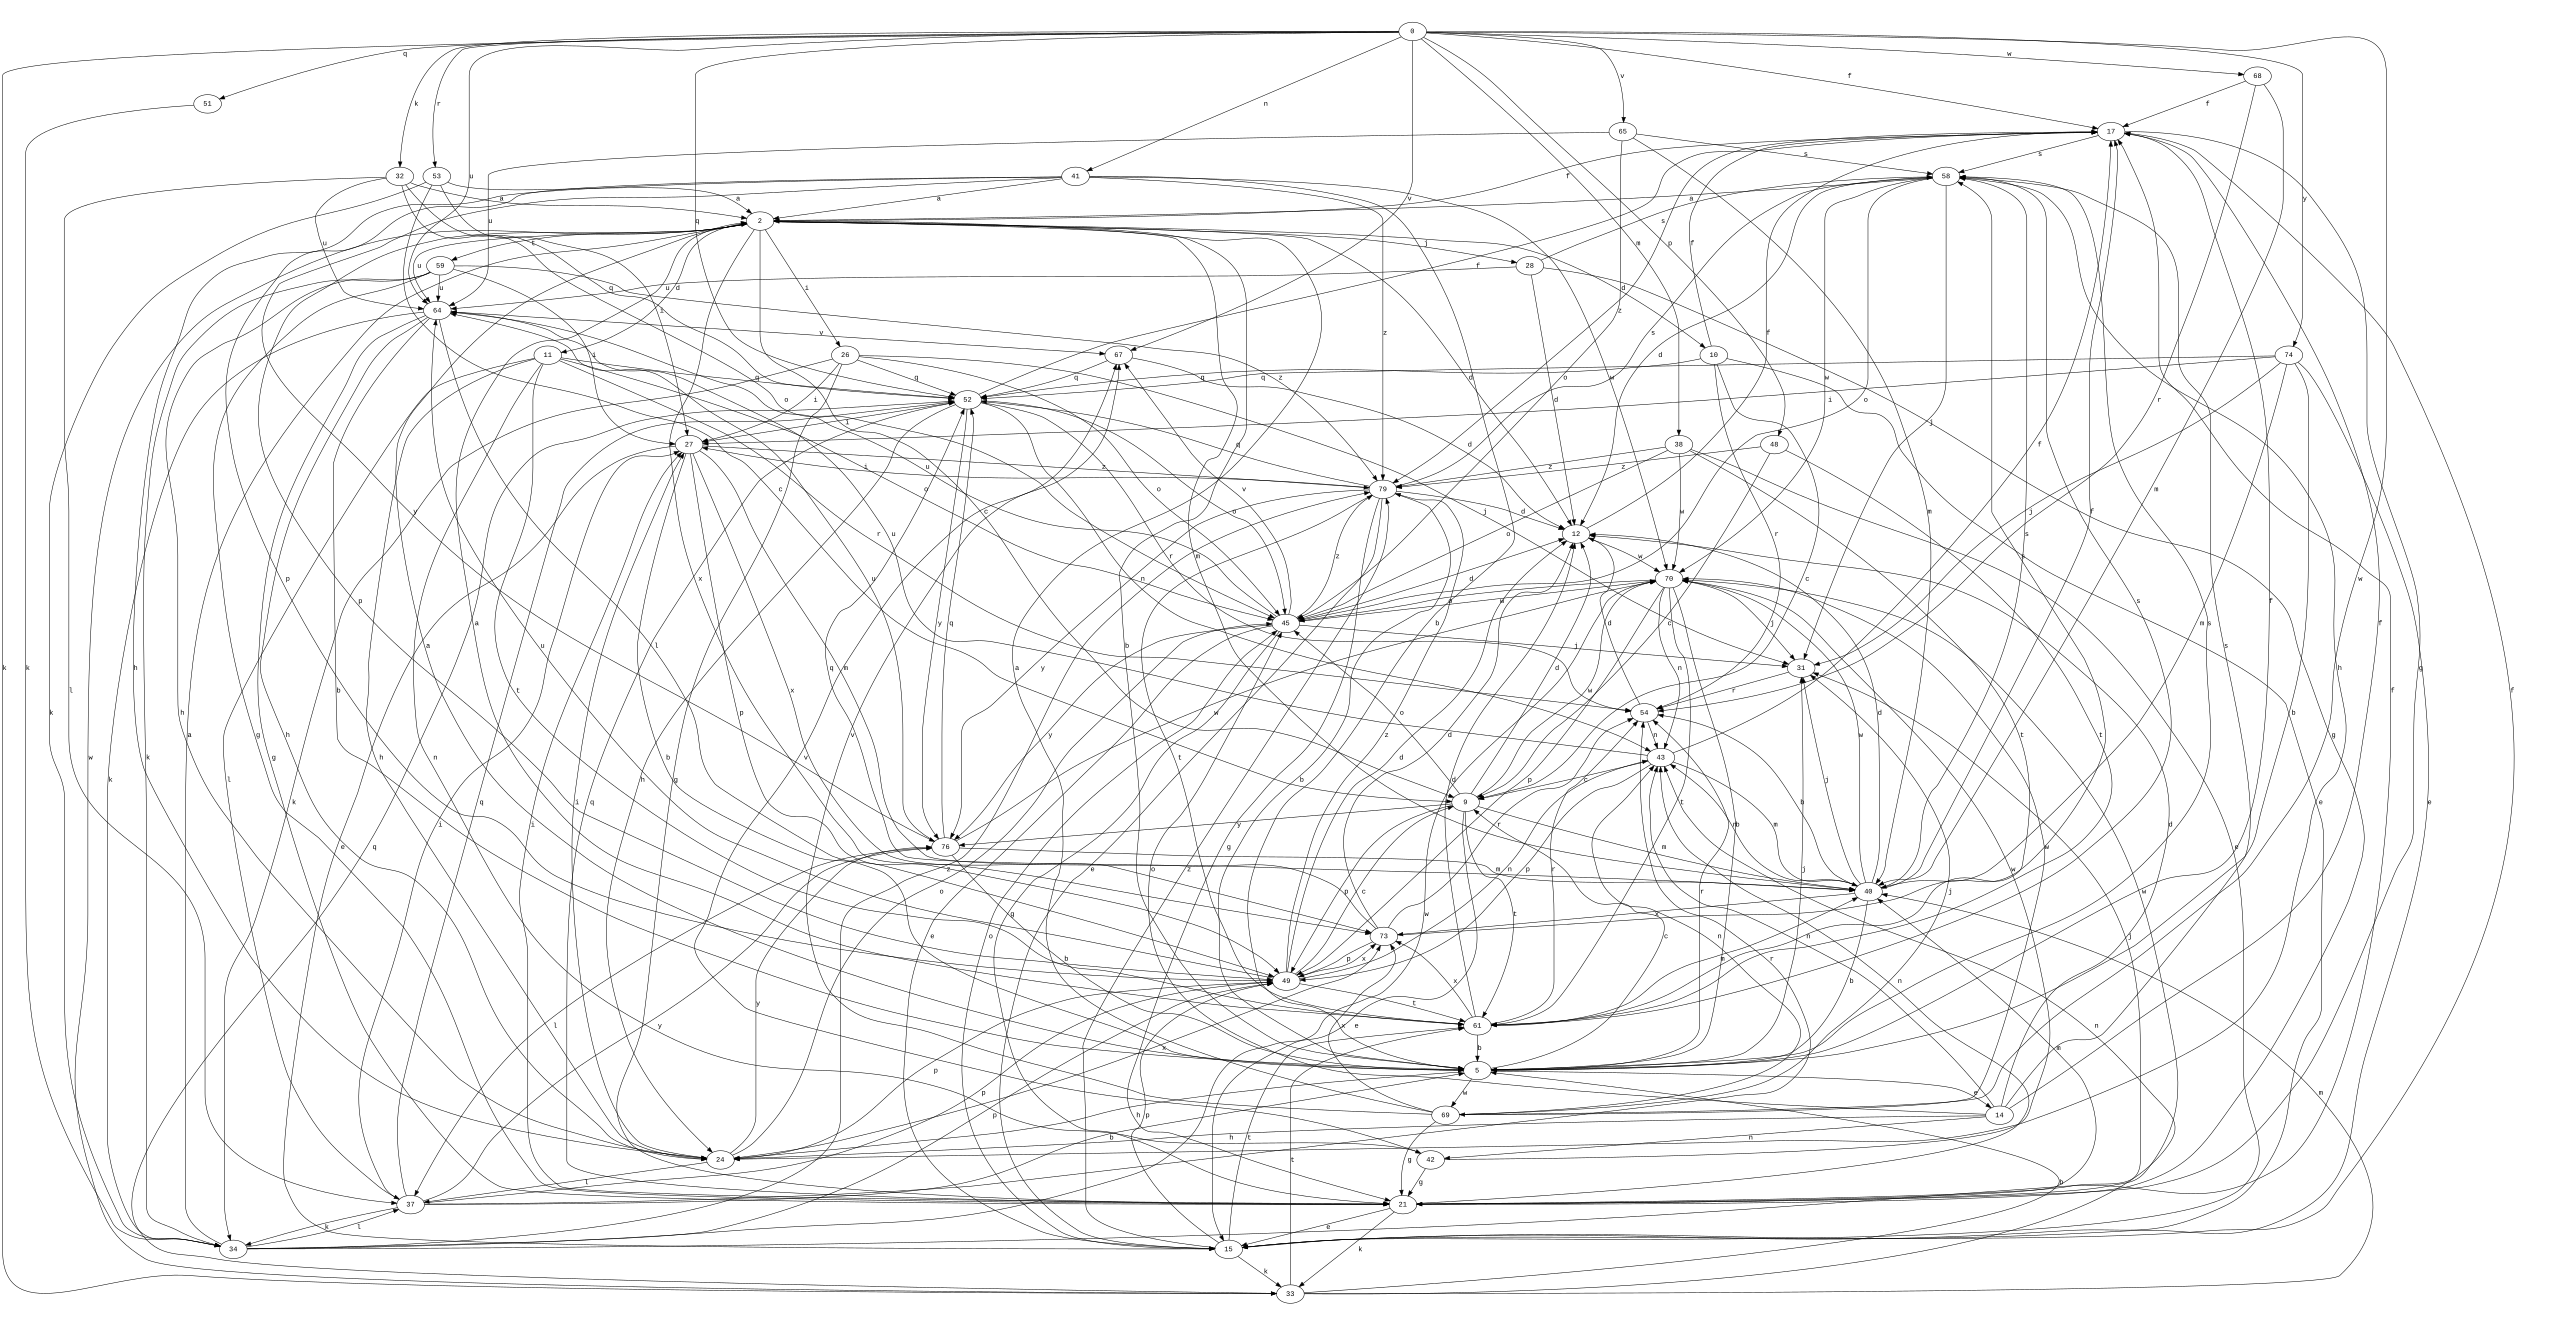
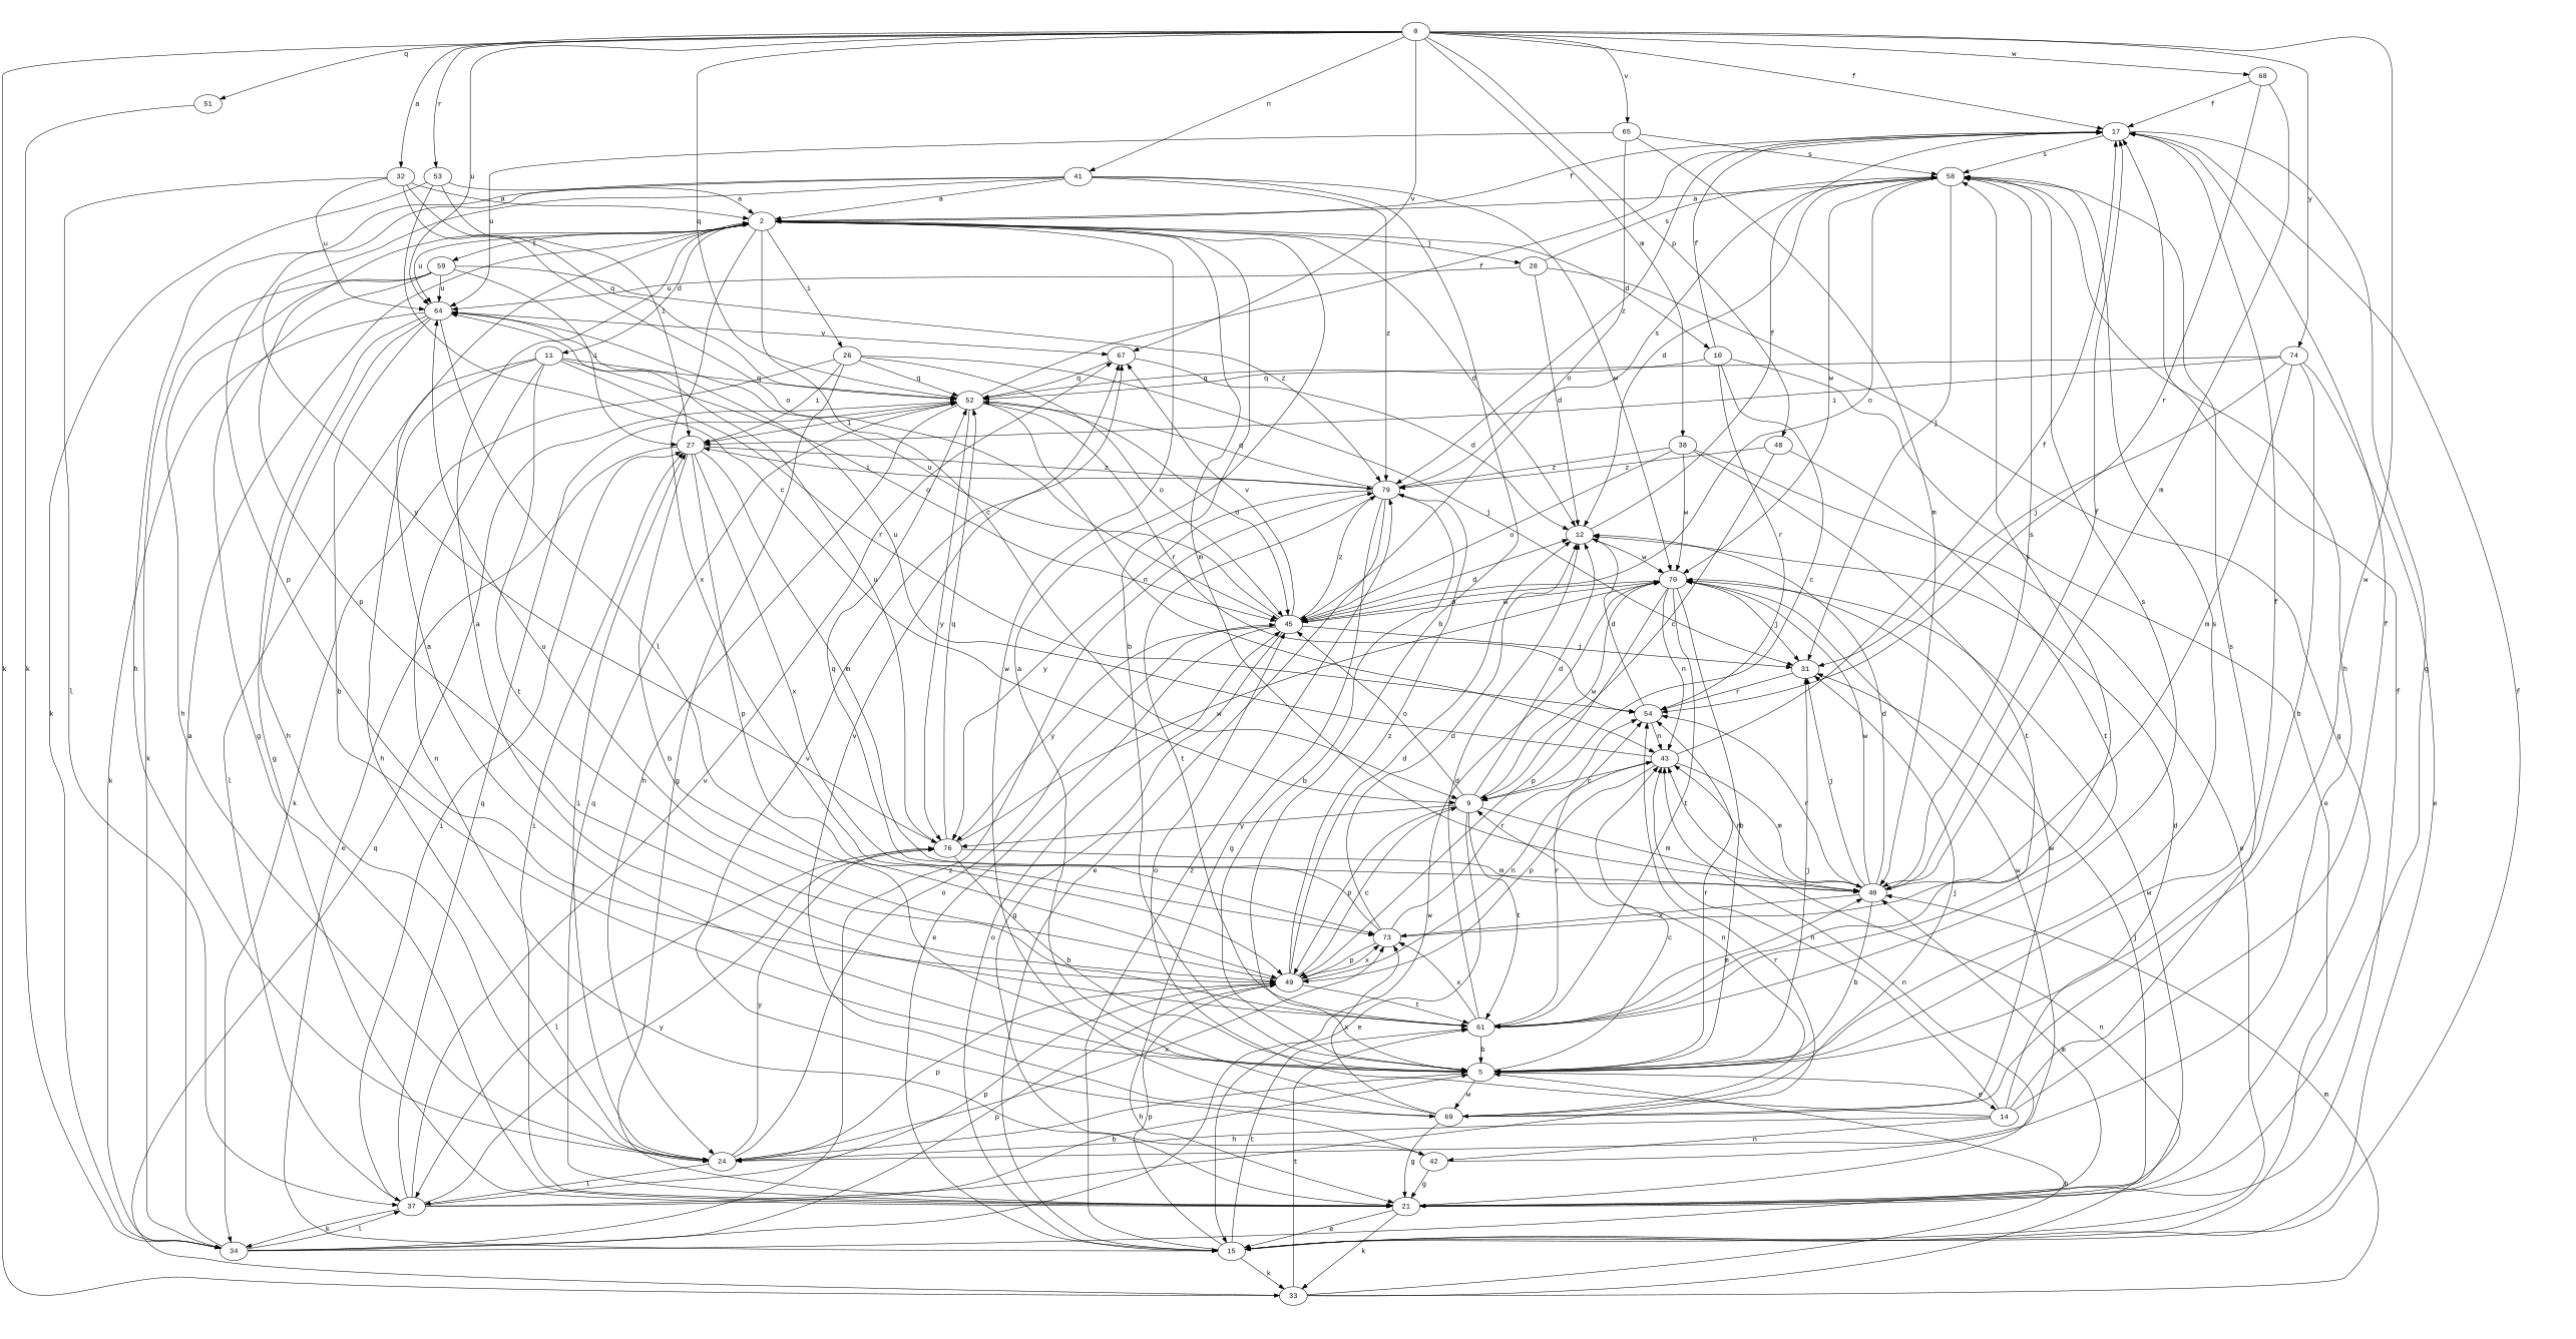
  strict digraph {
    fontname="Liberation Mono"
    node [fontname="Liberation Mono"]
    edge [fontname="Liberation Mono"]
    0
    17
    32
    33
    38
    41
    48
    51
    52
    53
    64
    65
    67
    68
    69
    74
    58
    79
    21
    2
    45
    37
    5
    40
    61
    43
    15
    70
    49
    24
    76
    9
    34
    54
    27
    12
    73
    31
    10
    11
    26
    28
    59
    14
    42
    0 -> 17 [label=f]
-   0 -> 32 [label=k]
+   0 -> 32 [label=a]
    0 -> 33 [label=k]
    0 -> 38 [label=m]
    0 -> 41 [label=n]
    0 -> 48 [label=p]
    0 -> 51 [label=q]
    0 -> 52 [label=q]
    0 -> 53 [label=r]
    0 -> 64 [label=u]
    0 -> 65 [label=v]
    0 -> 67 [label=v]
    0 -> 68 [label=w]
    0 -> 69 [label=w]
    0 -> 74 [label=y]
    17 -> 58 [label=s]
    17 -> 79 [label=z]
    17 -> 21 [label=g]
    32 -> 52 [label=q]
    32 -> 64 [label=u]
    32 -> 2 [label=a]
    32 -> 45 [label=o]
    32 -> 37 [label=l]
    33 -> 52 [label=q]
    33 -> 5 [label=b]
    33 -> 40 [label=m]
    33 -> 61 [label=t]
    33 -> 43 [label=n]
    38 -> 79 [label=z]
    38 -> 45 [label=o]
    38 -> 61 [label=t]
    38 -> 15 [label=e]
    38 -> 70 [label=w]
    41 -> 79 [label=z]
    41 -> 2 [label=a]
    41 -> 5 [label=b]
    41 -> 70 [label=w]
    41 -> 49 [label=p]
    41 -> 24 [label=h]
    41 -> 76 [label=y]
    48 -> 79 [label=z]
    48 -> 61 [label=t]
    48 -> 9 [label=c]
    51 -> 34 [label=k]
    52 -> 17 [label=f]
    52 -> 45 [label=o]
    52 -> 43 [label=n]
    52 -> 24 [label=h]
    52 -> 76 [label=y]
    52 -> 54 [label=r]
    52 -> 27 [label=i]
    53 -> 2 [label=a]
    53 -> 9 [label=c]
    53 -> 34 [label=k]
    53 -> 27 [label=i]
    64 -> 67 [label=v]
    64 -> 21 [label=g]
    64 -> 5 [label=b]
    64 -> 49 [label=l]
    64 -> 24 [label=h]
    64 -> 34 [label=k]
    65 -> 64 [label=u]
    65 -> 58 [label=s]
    65 -> 45 [label=o]
    65 -> 40 [label=m]
    67 -> 52 [label=q]
    67 -> 12 [label=d]
    68 -> 17 [label=f]
    68 -> 40 [label=m]
    68 -> 54 [label=r]
    69 -> 67 [label=v]
    69 -> 21 [label=g]
    69 -> 2 [label=a]
    69 -> 43 [label=n]
    69 -> 70 [label=w]
    69 -> 73 [label=x]
    69 -> 31 [label=j]
    74 -> 52 [label=q]
    74 -> 5 [label=b]
    74 -> 40 [label=m]
    74 -> 15 [label=e]
    74 -> 27 [label=i]
    74 -> 31 [label=j]
    58 -> 2 [label=a]
    58 -> 45 [label=o]
    58 -> 70 [label=w]
    58 -> 24 [label=h]
    58 -> 12 [label=d]
    58 -> 31 [label=j]
    79 -> 52 [label=q]
    79 -> 58 [label=s]
    79 -> 21 [label=g]
    79 -> 5 [label=b]
    79 -> 61 [label=t]
    79 -> 15 [label=e]
    79 -> 76 [label=y]
    79 -> 27 [label=i]
-   79 -> 12 [label=d]
    21 -> 33 [label=k]
    21 -> 52 [label=q]
    21 -> 40 [label=m]
    21 -> 43 [label=n]
    21 -> 15 [label=e]
    21 -> 70 [label=w]
    21 -> 27 [label=i]
    21 -> 31 [label=j]
    2 -> 17 [label=f]
    2 -> 64 [label=u]
-   2 -> 33 [label=w]
+   2 -> 69 [label=w]
    2 -> 5 [label=b]
    2 -> 40 [label=m]
    2 -> 49 [label=p]
    2 -> 9 [label=c]
    2 -> 12 [label=d]
    2 -> 73 [label=x]
    2 -> 10 [label=d]
    2 -> 11 [label=d]
    2 -> 26 [label=i]
    2 -> 28 [label=j]
    2 -> 59 [label=t]
    45 -> 64 [label=u]
    45 -> 67 [label=v]
    45 -> 79 [label=z]
    45 -> 21 [label=g]
    45 -> 15 [label=e]
    45 -> 70 [label=w]
    45 -> 76 [label=y]
    45 -> 12 [label=d]
    45 -> 31 [label=j]
    37 -> 52 [label=q]
+   37 -> 67 [label=v]
    37 -> 5 [label=b]
    37 -> 49 [label=p]
    37 -> 76 [label=y]
    37 -> 34 [label=k]
    37 -> 54 [label=r]
    37 -> 27 [label=i]
    5 -> 17 [label=f]
    5 -> 69 [label=w]
    5 -> 58 [label=s]
    5 -> 2 [label=a]
    5 -> 24 [label=h]
    5 -> 9 [label=c]
    5 -> 54 [label=r]
    5 -> 31 [label=j]
    5 -> 14 [label=e]
    40 -> 17 [label=f]
    40 -> 58 [label=s]
    40 -> 5 [label=b]
    40 -> 43 [label=n]
    40 -> 70 [label=w]
-   40 -> 54 [label=b]
+   40 -> 54 [label=r]
    40 -> 12 [label=d]
    40 -> 73 [label=x]
    40 -> 31 [label=j]
    61 -> 58 [label=s]
    61 -> 2 [label=a]
    61 -> 5 [label=b]
    61 -> 40 [label=m]
    61 -> 54 [label=r]
    61 -> 12 [label=d]
    61 -> 73 [label=x]
    43 -> 17 [label=f]
    43 -> 64 [label=u]
    43 -> 40 [label=m]
    43 -> 49 [label=p]
    43 -> 9 [label=c]
    15 -> 17 [label=f]
    15 -> 33 [label=k]
    15 -> 79 [label=z]
    15 -> 45 [label=o]
    15 -> 61 [label=t]
    15 -> 49 [label=p]
    70 -> 45 [label=o]
    70 -> 5 [label=b]
    70 -> 61 [label=t]
    70 -> 43 [label=n]
    70 -> 49 [label=p]
    70 -> 31 [label=j]
    49 -> 64 [label=u]
    49 -> 79 [label=z]
    49 -> 61 [label=t]
    49 -> 43 [label=n]
    49 -> 9 [label=c]
    49 -> 12 [label=d]
    49 -> 73 [label=x]
    24 -> 45 [label=o]
    24 -> 37 [label=l]
    24 -> 49 [label=p]
    24 -> 76 [label=y]
    24 -> 27 [label=i]
    24 -> 73 [label=x]
    76 -> 52 [label=q]
    76 -> 64 [label=u]
    76 -> 37 [label=l]
    76 -> 5 [label=b]
    76 -> 40 [label=m]
    76 -> 70 [label=w]
    9 -> 45 [label=o]
    9 -> 40 [label=m]
    9 -> 61 [label=t]
    9 -> 15 [label=e]
    9 -> 70 [label=w]
    9 -> 49 [label=p]
    9 -> 76 [label=y]
    9 -> 12 [label=d]
    34 -> 17 [label=f]
    34 -> 79 [label=z]
    34 -> 2 [label=a]
    34 -> 37 [label=l]
    34 -> 70 [label=w]
    34 -> 49 [label=p]
    54 -> 43 [label=n]
    54 -> 12 [label=d]
    27 -> 79 [label=z]
    27 -> 5 [label=b]
    27 -> 40 [label=m]
    27 -> 15 [label=e]
    27 -> 49 [label=p]
    27 -> 73 [label=x]
    12 -> 17 [label=f]
    12 -> 70 [label=w]
    73 -> 52 [label=q]
    73 -> 58 [label=s]
    73 -> 49 [label=p]
    73 -> 54 [label=r]
    73 -> 12 [label=d]
    31 -> 54 [label=r]
    10 -> 17 [label=f]
    10 -> 52 [label=q]
    10 -> 15 [label=e]
    10 -> 9 [label=c]
    10 -> 54 [label=r]
    11 -> 52 [label=q]
    11 -> 45 [label=o]
    11 -> 37 [label=l]
    11 -> 61 [label=t]
    11 -> 24 [label=h]
    11 -> 54 [label=r]
    11 -> 42 [label=n]
    26 -> 52 [label=q]
    26 -> 21 [label=g]
    26 -> 45 [label=o]
    26 -> 34 [label=k]
    26 -> 27 [label=i]
    26 -> 31 [label=j]
    28 -> 64 [label=u]
    28 -> 58 [label=s]
    28 -> 21 [label=g]
    28 -> 12 [label=d]
    59 -> 64 [label=u]
    59 -> 79 [label=z]
    59 -> 21 [label=g]
    59 -> 24 [label=h]
    59 -> 34 [label=k]
    59 -> 27 [label=i]
    14 -> 17 [label=f]
    14 -> 58 [label=s]
    14 -> 45 [label=o]
    14 -> 43 [label=n]
    14 -> 24 [label=h]
    14 -> 12 [label=d]
    14 -> 42 [label=n]
    42 -> 67 [label=v]
    42 -> 21 [label=g]
    42 -> 70 [label=w]
  }
